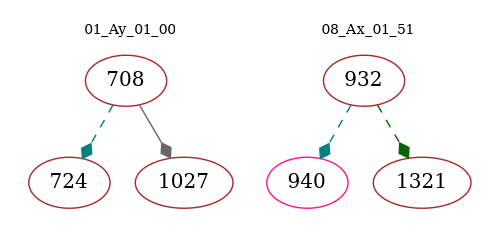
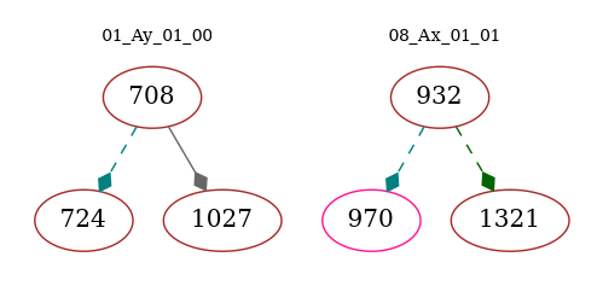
  digraph {
    node [color=brown]
    edge [arrowhead=diamond color=teal style=dashed]
    n1 [label=708]
    n2 [label=724]
    n3 [label=1027]
    n4 [label=932]
-   n5 [color=deeppink label=940]
+   n5 [color=deeppink label=970]
    n6 [label=1321]
    subgraph cluster_1 {
      color=white
      fontsize=10
      label="01_Ay_01_00"
      n1
      n2
      n3
    }
    subgraph cluster_2 {
      color=white
      fontsize=10
-     label="08_Ax_01_51"
+     label="08_Ax_01_01"
      n4
      n5
      n6
    }
    n1 -> n2
    n1 -> n3 [color=gray40 style=solid]
    n4 -> n5
    n4 -> n6 [color=darkgreen]
  }
